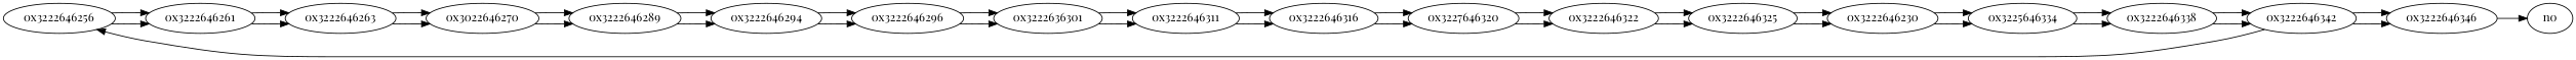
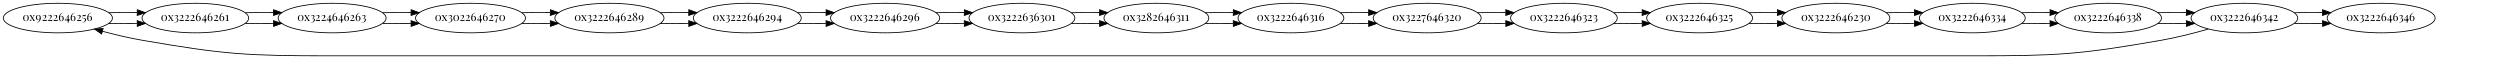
  digraph {
    fontname="Playfair Display"
    rankdir=LR
    node [fontname="Playfair Display"]
    edge [fontname="Playfair Display"]
-   n1 [label="0x3222646256"]
+   n1 [label="0x9222646256"]
    n2 [label="0x3222646261"]
-   n3 [label="0x3222646263"]
+   n3 [label="0x3224646263"]
    n4 [label="0x3022646270"]
    n5 [label="0x3222646289"]
    n6 [label="0x3222646294"]
    n7 [label="0x3222646296"]
    n8 [label="0x3222636301"]
-   n9 [label="0x3222646311"]
+   n9 [label="0x3282646311"]
    n10 [label="0x3222646316"]
    n11 [label="0x3227646320"]
-   n12 [label="0x3222646322"]
+   n12 [label="0x3222646323"]
    n13 [label="0x3222646325"]
    n14 [label="0x3222646230"]
-   n15 [label="0x3225646334"]
+   n15 [label="0x3222646334"]
    n16 [label="0x3222646338"]
    n17 [label="0x3222646342"]
    n18 [label="0x3222646346"]
-   n0
    n1 -> n2
    n1 -> n2
    n2 -> n3
    n2 -> n3
    n3 -> n4
    n3 -> n4
    n4 -> n5
    n4 -> n5
    n5 -> n6
    n5 -> n6
    n6 -> n7
    n6 -> n7
    n7 -> n8
    n7 -> n8
    n8 -> n9
    n8 -> n9
    n9 -> n10
    n9 -> n10
    n10 -> n11
    n10 -> n11
    n11 -> n12
    n11 -> n12
    n12 -> n13
    n12 -> n13
    n13 -> n14
    n13 -> n14
    n14 -> n15
    n14 -> n15
    n15 -> n16
    n15 -> n16
    n16 -> n17
    n16 -> n17
    n17 -> n1
    n17 -> n18
    n17 -> n18
-   n18 -> n0
  }
